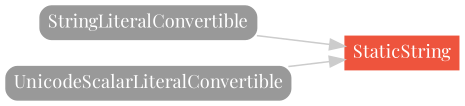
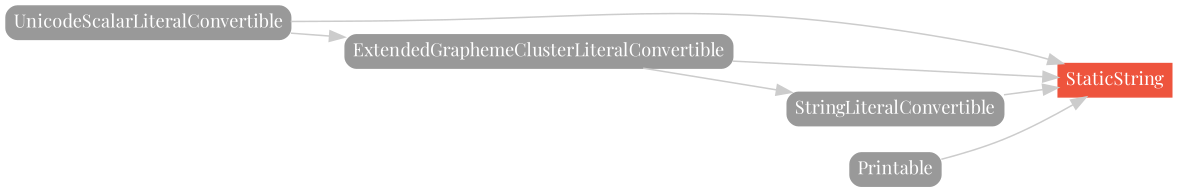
  strict digraph {
    fontname="Playfair Display"
    rankdir=LR
    node [color="#999999" fillcolor="#999999" fontcolor=white fontname="Playfair Display" fontsize=12 margin="0.07,0.05" shape=box style="filled,rounded"]
    edge [color="#cccccc" fontname="Playfair Display"]
    StaticString [color="#ee543d" fillcolor="#ee543d" height=0.3 style=filled]
+   ExtendedGraphemeClusterLiteralConvertible [height=0.3]
    StringLiteralConvertible [height=0.3]
+   Printable [height=0.3]
    UnicodeScalarLiteralConvertible [height=0.3]
    subgraph sub_1 {
      rank=max
      StaticString
    }
+   ExtendedGraphemeClusterLiteralConvertible -> StaticString
+   ExtendedGraphemeClusterLiteralConvertible -> StringLiteralConvertible
    StringLiteralConvertible -> StaticString
+   Printable -> StaticString
    UnicodeScalarLiteralConvertible -> StaticString
+   UnicodeScalarLiteralConvertible -> ExtendedGraphemeClusterLiteralConvertible
  }
